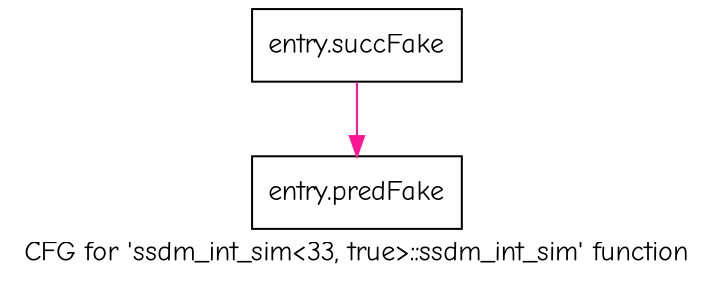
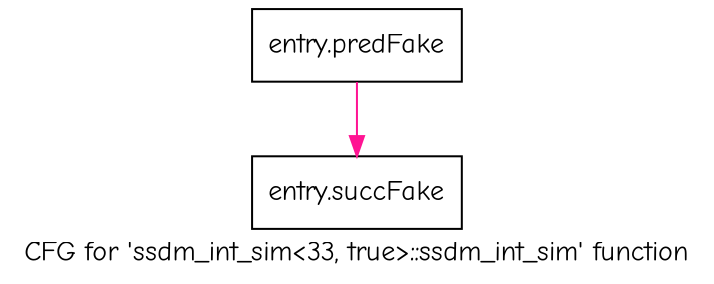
  digraph {
    label="CFG for 'ssdm_int_sim\<33, true\>::ssdm_int_sim' function"
    fontname="Comic Neue"
    node [shape=record fontname="Comic Neue"]
    n1 [label="{entry.predFake}"]
    n2 [filename="/home/omerfaruk/tools/Xilinx/Vitis_HLS/2023.2/include/etc/ap_common.h" label="{entry.succFake}" linenumber=662]
-   n2 -> n1 [execusionnum=65 filename="/home/omerfaruk/tools/Xilinx/Vitis_HLS/2023.2/include/etc/ap_common.h" color=deeppink fontname="Comic Neue"]
+   n1 -> n2 [execusionnum=65 filename="/home/omerfaruk/tools/Xilinx/Vitis_HLS/2023.2/include/etc/ap_common.h" color=deeppink fontname="Comic Neue"]
  }
